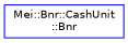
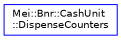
  digraph {
    rankdir=LR
-   n1 [color=blue fillcolor=white fontname=Helvetica fontsize=10 height=0.2 label="Mei::Bnr::CashUnit\l::Bnr" shape=record style=filled width=0.4]
+   n1 [color=blue fillcolor=white fontname=Helvetica fontsize=10 height=0.2 label="Mei::Bnr::CashUnit\l::DispenseCounters" shape=record style=filled width=0.4]
  }
